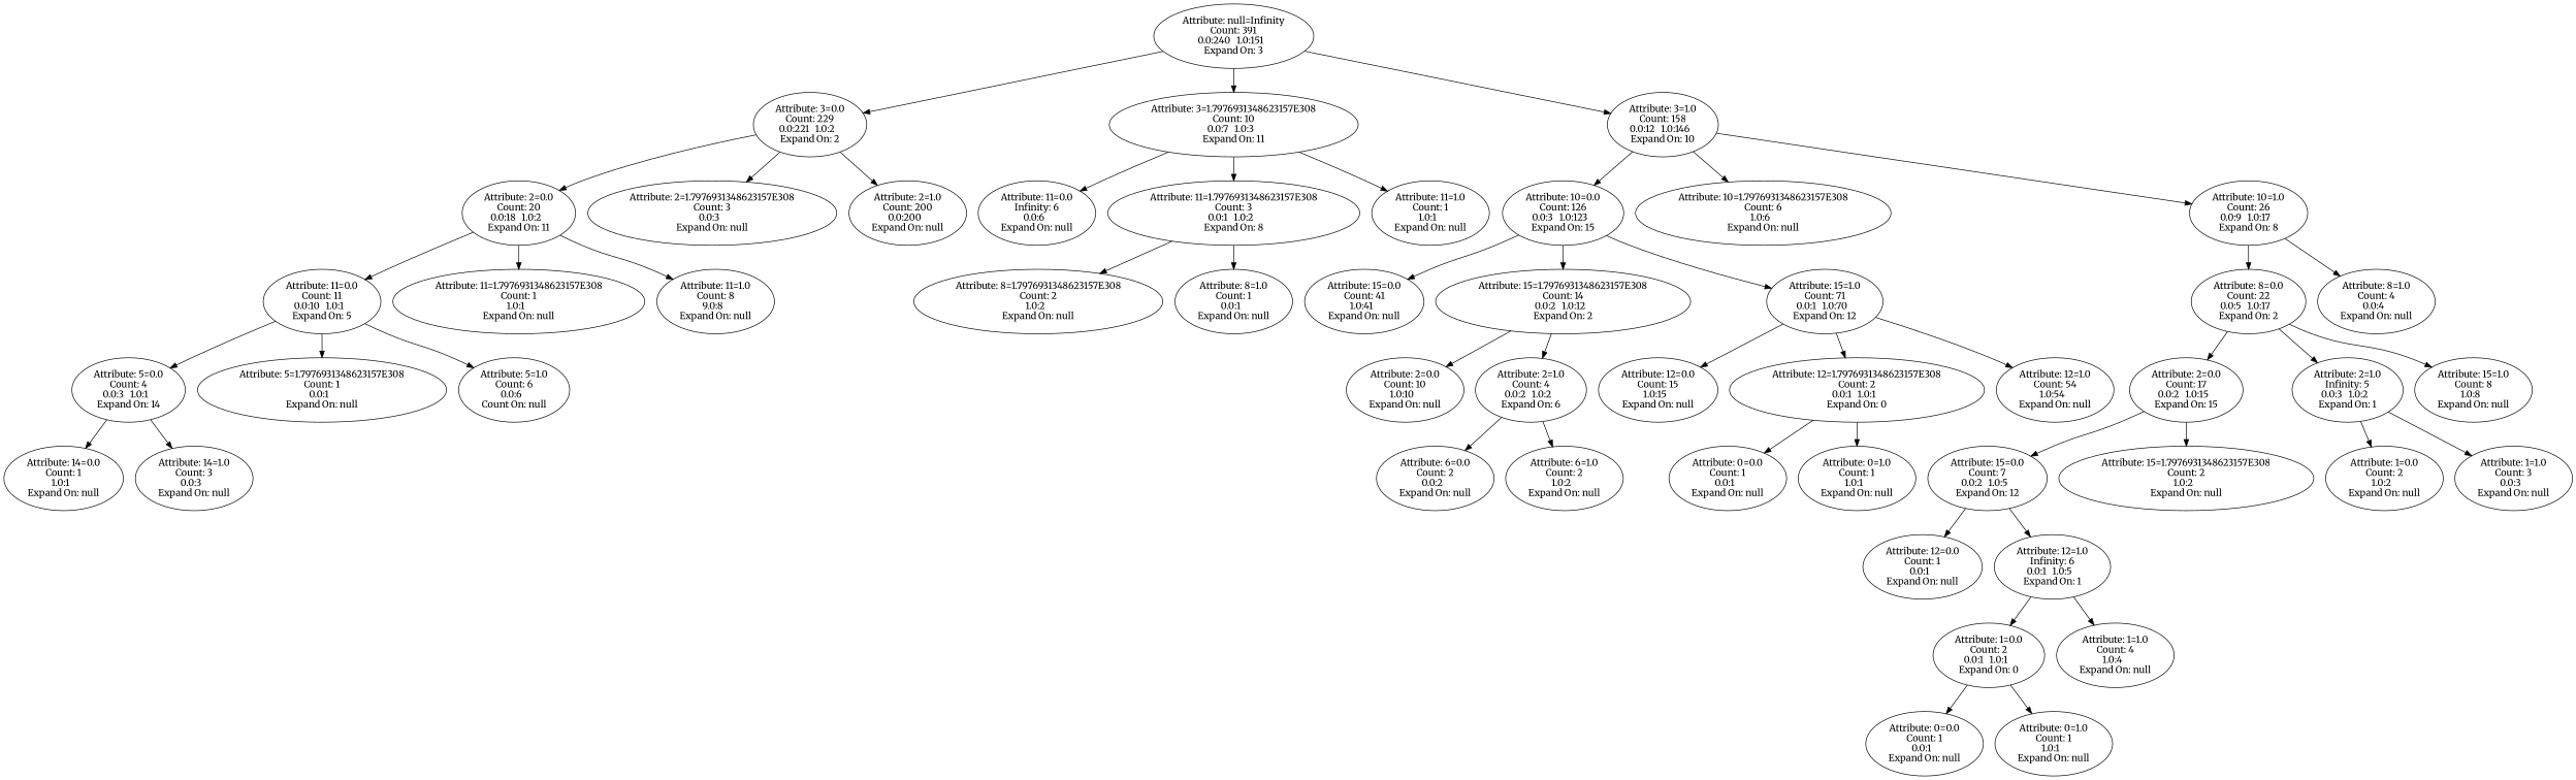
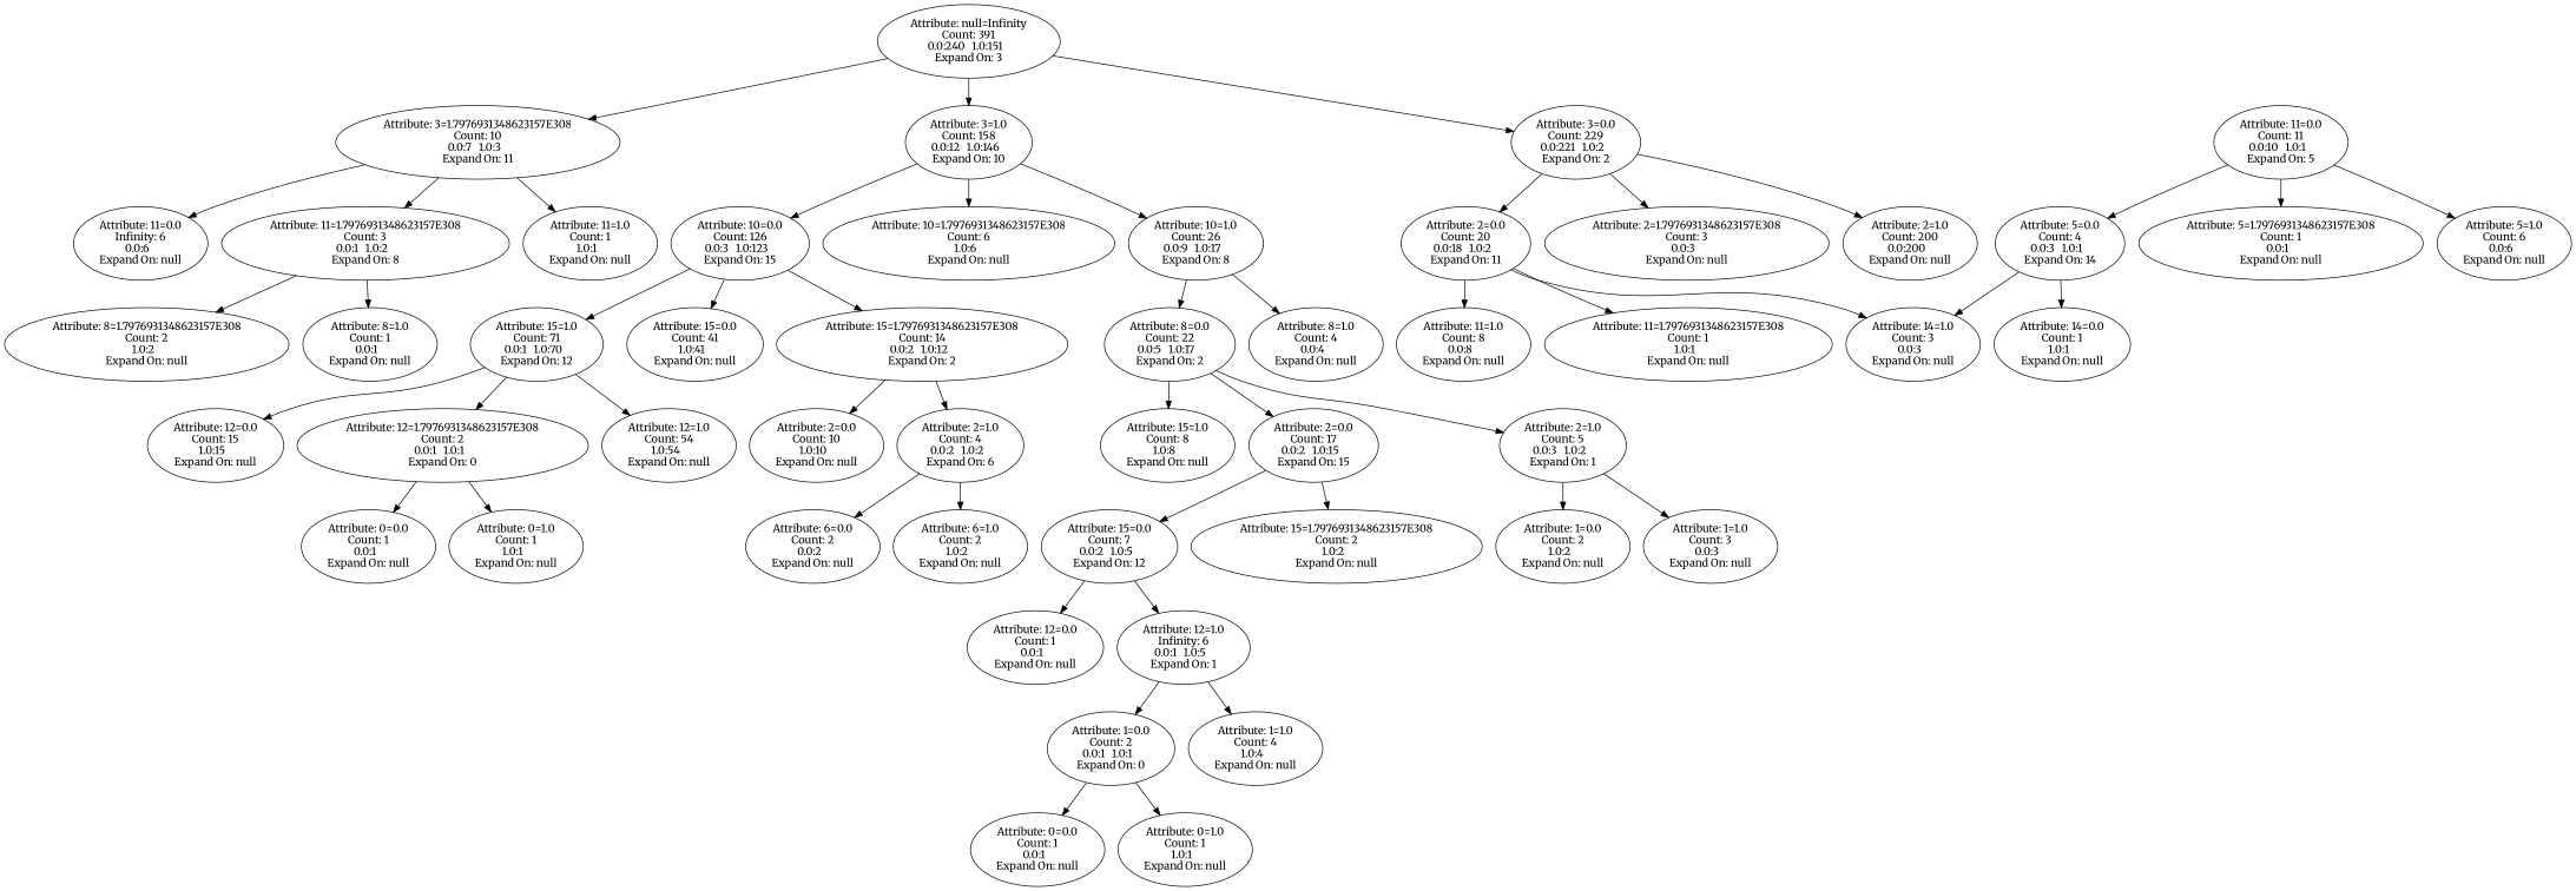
  digraph {
    fontname=Merriweather
    node [fontname=Merriweather]
    edge [fontname=Merriweather]
    n1 [label="Attribute: null=Infinity\nCount: 391\n0.0:240   1.0:151   \nExpand On: 3"]
    n2 [label="Attribute: 3=0.0\nCount: 229\n0.0:221   1.0:2   \nExpand On: 2"]
    n3 [label="Attribute: 3=1.7976931348623157E308\nCount: 10\n0.0:7   1.0:3   \nExpand On: 11"]
    n4 [label="Attribute: 3=1.0\nCount: 158\n0.0:12   1.0:146   \nExpand On: 10"]
    n5 [label="Attribute: 2=0.0\nCount: 20\n0.0:18   1.0:2   \nExpand On: 11"]
    n6 [label="Attribute: 2=1.7976931348623157E308\nCount: 3\n0.0:3   \nExpand On: null"]
    n7 [label="Attribute: 2=1.0\nCount: 200\n0.0:200   \nExpand On: null"]
    n8 [label="Attribute: 11=0.0\nInfinity: 6\n0.0:6   \nExpand On: null"]
    n9 [label="Attribute: 11=1.7976931348623157E308\nCount: 3\n0.0:1   1.0:2   \nExpand On: 8"]
    n10 [label="Attribute: 11=1.0\nCount: 1\n1.0:1   \nExpand On: null"]
    n11 [label="Attribute: 10=0.0\nCount: 126\n0.0:3   1.0:123   \nExpand On: 15"]
    n12 [label="Attribute: 10=1.7976931348623157E308\nCount: 6\n1.0:6   \nExpand On: null"]
    n13 [label="Attribute: 10=1.0\nCount: 26\n0.0:9   1.0:17   \nExpand On: 8"]
    n14 [label="Attribute: 11=0.0\nCount: 11\n0.0:10   1.0:1   \nExpand On: 5"]
    n15 [label="Attribute: 11=1.7976931348623157E308\nCount: 1\n1.0:1   \nExpand On: null"]
-   n16 [label="Attribute: 11=1.0\nCount: 8\n9.0:8   \nExpand On: null"]
+   n16 [label="Attribute: 11=1.0\nCount: 8\n0.0:8   \nExpand On: null"]
    n17 [label="Attribute: 5=0.0\nCount: 4\n0.0:3   1.0:1   \nExpand On: 14"]
    n18 [label="Attribute: 5=1.7976931348623157E308\nCount: 1\n0.0:1   \nExpand On: null"]
-   n19 [label="Attribute: 5=1.0\nCount: 6\n0.0:6   \nCount On: null"]
+   n19 [label="Attribute: 5=1.0\nCount: 6\n0.0:6   \nExpand On: null"]
    n20 [label="Attribute: 14=0.0\nCount: 1\n1.0:1   \nExpand On: null"]
    n21 [label="Attribute: 14=1.0\nCount: 3\n0.0:3   \nExpand On: null"]
    n22 [label="Attribute: 8=1.7976931348623157E308\nCount: 2\n1.0:2   \nExpand On: null"]
    n23 [label="Attribute: 8=1.0\nCount: 1\n0.0:1   \nExpand On: null"]
    n24 [label="Attribute: 15=0.0\nCount: 41\n1.0:41   \nExpand On: null"]
    n25 [label="Attribute: 15=1.7976931348623157E308\nCount: 14\n0.0:2   1.0:12   \nExpand On: 2"]
    n26 [label="Attribute: 15=1.0\nCount: 71\n0.0:1   1.0:70   \nExpand On: 12"]
    n27 [label="Attribute: 8=0.0\nCount: 22\n0.0:5   1.0:17   \nExpand On: 2"]
    n28 [label="Attribute: 8=1.0\nCount: 4\n0.0:4   \nExpand On: null"]
    n29 [label="Attribute: 2=0.0\nCount: 10\n1.0:10   \nExpand On: null"]
    n30 [label="Attribute: 2=1.0\nCount: 4\n0.0:2   1.0:2   \nExpand On: 6"]
    n31 [label="Attribute: 12=0.0\nCount: 15\n1.0:15   \nExpand On: null"]
    n32 [label="Attribute: 12=1.7976931348623157E308\nCount: 2\n0.0:1   1.0:1   \nExpand On: 0"]
    n33 [label="Attribute: 12=1.0\nCount: 54\n1.0:54   \nExpand On: null"]
    n34 [label="Attribute: 6=0.0\nCount: 2\n0.0:2   \nExpand On: null"]
    n35 [label="Attribute: 6=1.0\nCount: 2\n1.0:2   \nExpand On: null"]
    n36 [label="Attribute: 0=0.0\nCount: 1\n0.0:1   \nExpand On: null"]
    n37 [label="Attribute: 0=1.0\nCount: 1\n1.0:1   \nExpand On: null"]
    n38 [label="Attribute: 2=0.0\nCount: 17\n0.0:2   1.0:15   \nExpand On: 15"]
-   n39 [label="Attribute: 2=1.0\nInfinity: 5\n0.0:3   1.0:2   \nExpand On: 1"]
+   n39 [label="Attribute: 2=1.0\nCount: 5\n0.0:3   1.0:2   \nExpand On: 1"]
    n40 [label="Attribute: 15=1.0\nCount: 8\n1.0:8   \nExpand On: null"]
    n41 [label="Attribute: 15=0.0\nCount: 7\n0.0:2   1.0:5   \nExpand On: 12"]
    n42 [label="Attribute: 15=1.7976931348623157E308\nCount: 2\n1.0:2   \nExpand On: null"]
    n43 [label="Attribute: 1=0.0\nCount: 2\n1.0:2   \nExpand On: null"]
    n44 [label="Attribute: 1=1.0\nCount: 3\n0.0:3   \nExpand On: null"]
    n45 [label="Attribute: 12=0.0\nCount: 1\n0.0:1   \nExpand On: null"]
    n46 [label="Attribute: 12=1.0\nInfinity: 6\n0.0:1   1.0:5   \nExpand On: 1"]
    n47 [label="Attribute: 1=0.0\nCount: 2\n0.0:1   1.0:1   \nExpand On: 0"]
    n48 [label="Attribute: 1=1.0\nCount: 4\n1.0:4   \nExpand On: null"]
    n49 [label="Attribute: 0=0.0\nCount: 1\n0.0:1   \nExpand On: null"]
    n50 [label="Attribute: 0=1.0\nCount: 1\n1.0:1   \nExpand On: null"]
    n1 -> n2
    n1 -> n3
    n1 -> n4
    n2 -> n5
    n2 -> n6
    n2 -> n7
    n3 -> n8
    n3 -> n9
    n3 -> n10
    n4 -> n11
    n4 -> n12
    n4 -> n13
-   n5 -> n14
+   n5 -> n21
    n5 -> n15
    n5 -> n16
    n9 -> n22
    n9 -> n23
    n11 -> n24
    n11 -> n25
    n11 -> n26
    n13 -> n27
    n13 -> n28
    n14 -> n17
    n14 -> n18
    n14 -> n19
    n17 -> n20
    n17 -> n21
    n25 -> n29
    n25 -> n30
    n26 -> n31
    n26 -> n32
    n26 -> n33
    n27 -> n38
    n27 -> n39
    n27 -> n40
    n30 -> n34
    n30 -> n35
    n32 -> n36
    n32 -> n37
    n38 -> n41
    n38 -> n42
    n39 -> n43
    n39 -> n44
    n41 -> n45
    n41 -> n46
    n46 -> n47
    n46 -> n48
    n47 -> n49
    n47 -> n50
  }
